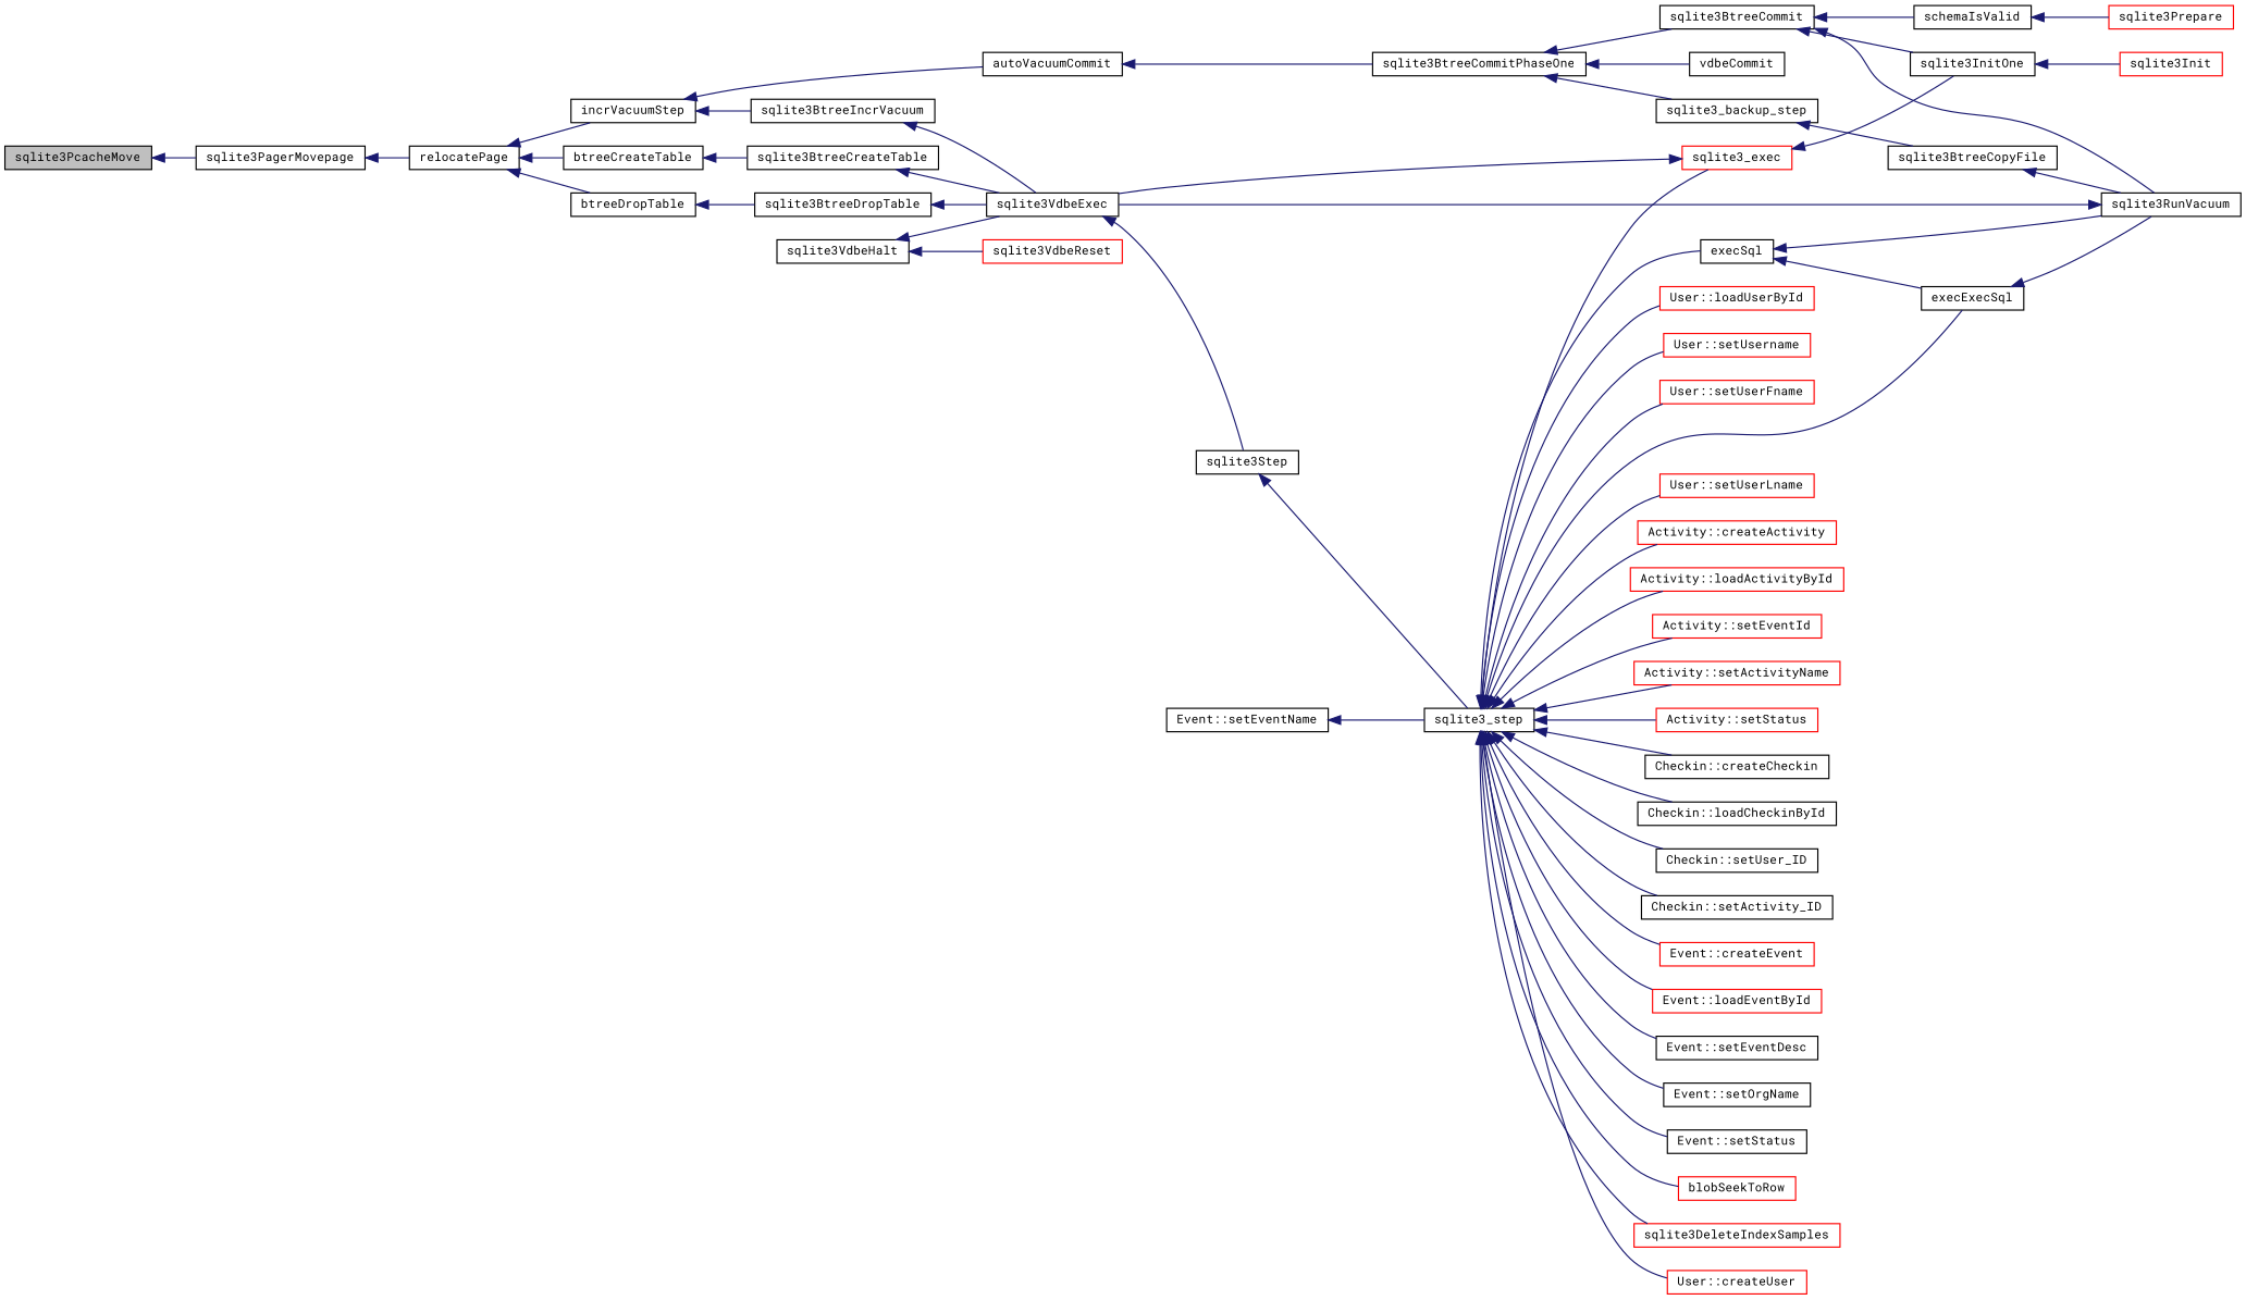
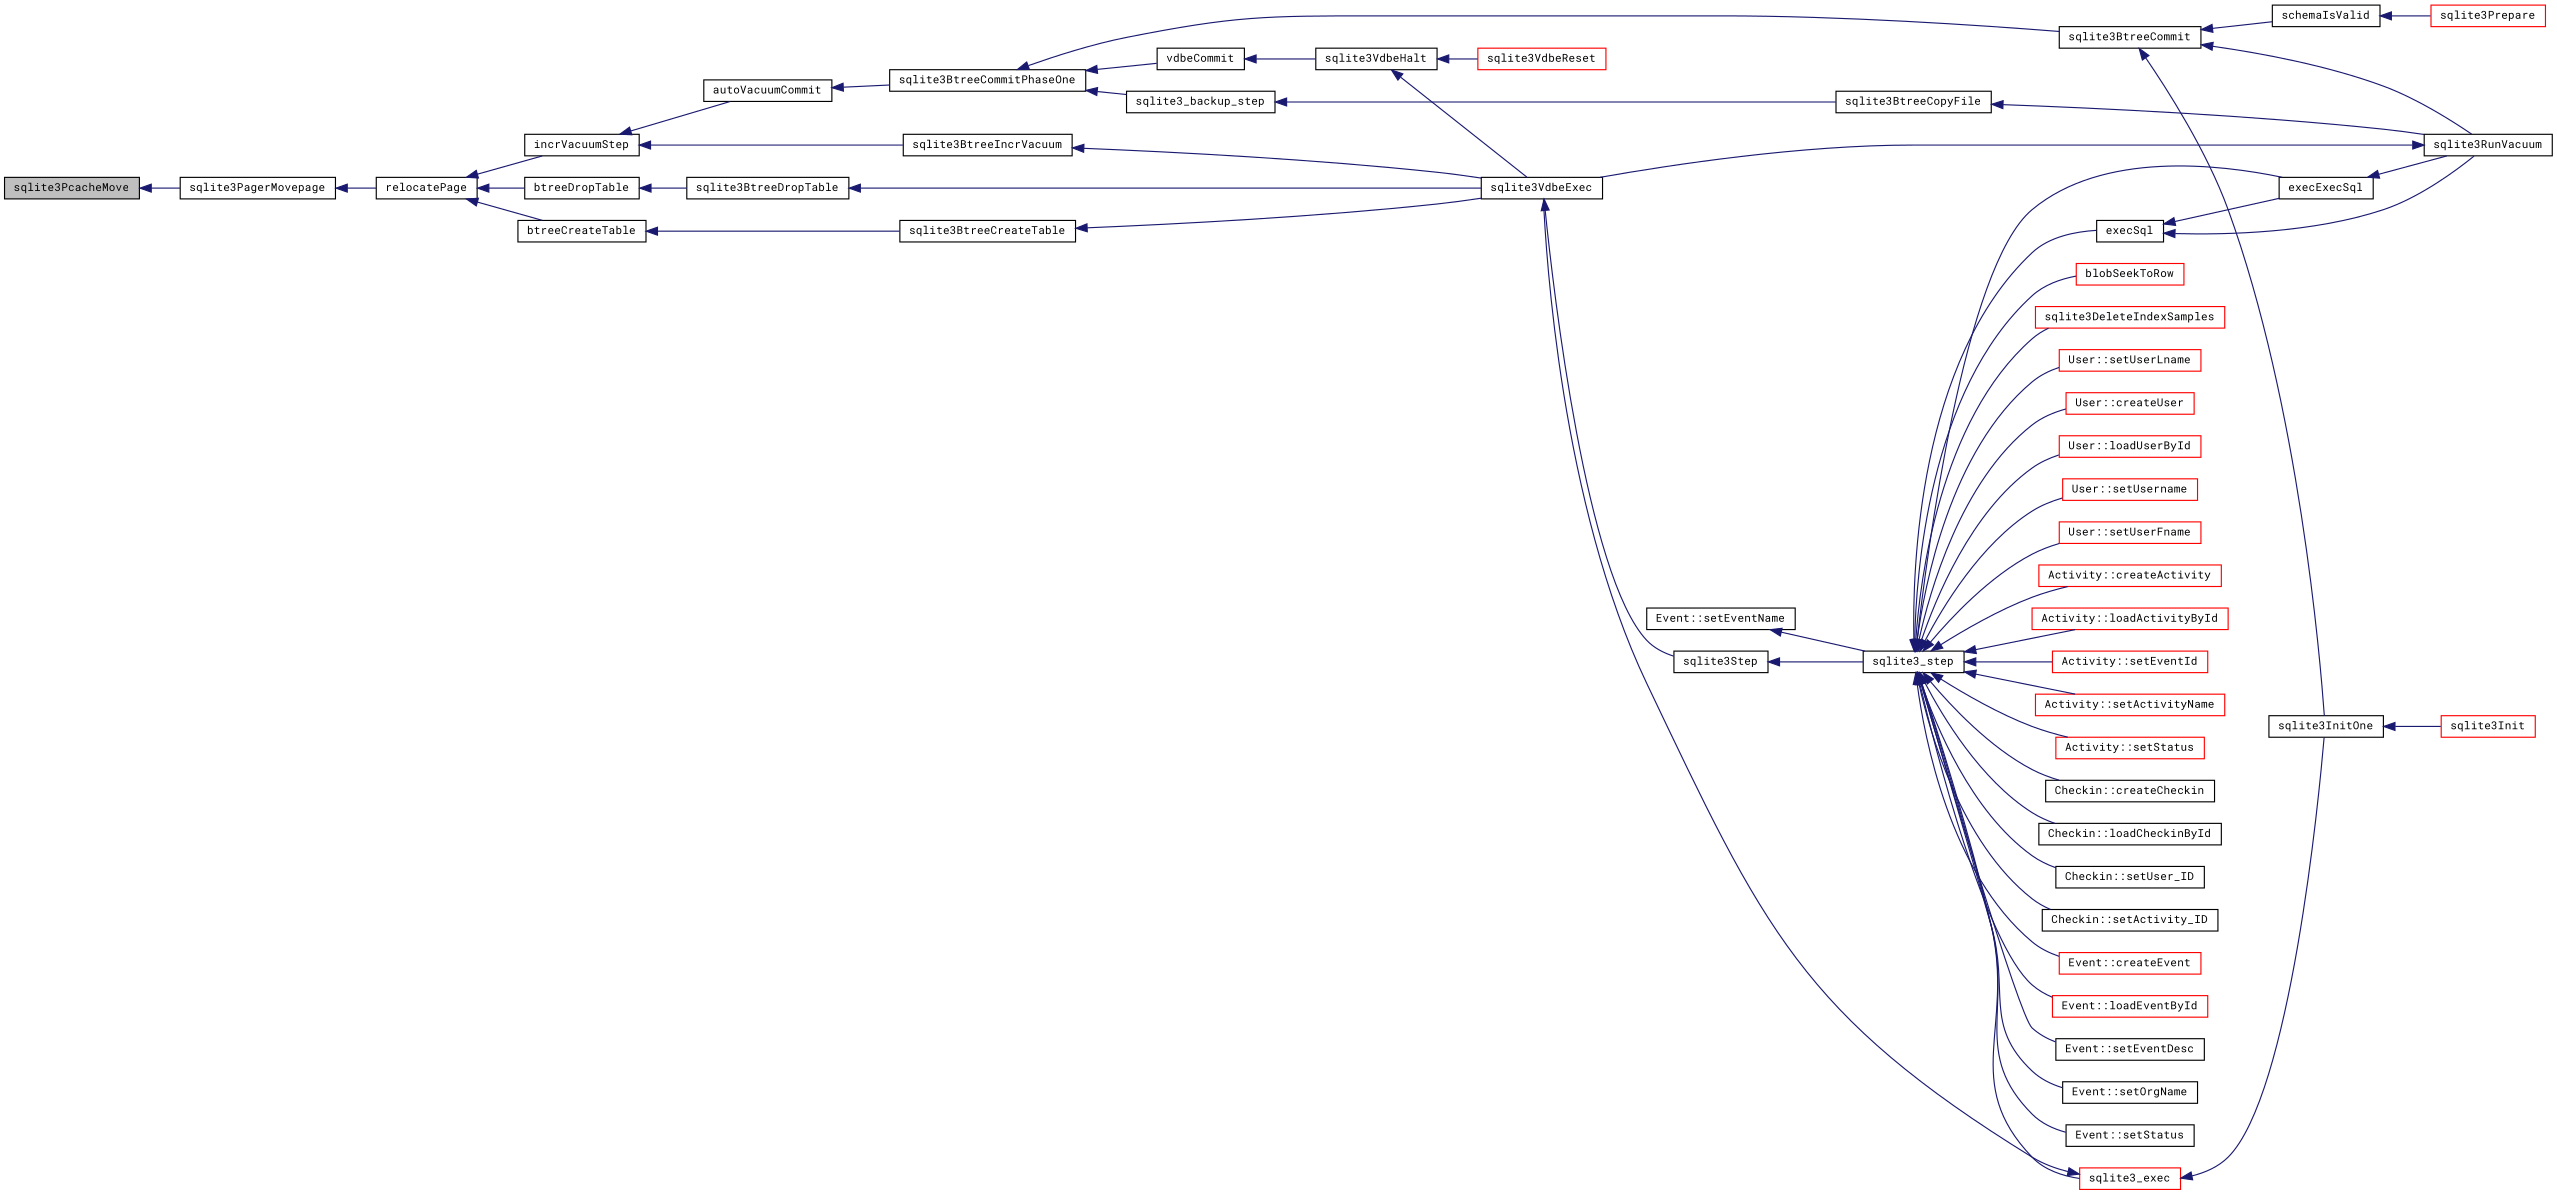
  digraph {
    fontname="Roboto Mono"
    rankdir=LR
    node [color=black fillcolor=white fontname="Roboto Mono" fontsize=10 shape=record style=filled]
    edge [color=midnightblue dir=back fontname="Roboto Mono" fontsize=10 labelfontname=FreeSans labelfontsize=10 style=solid]
    n1 [fillcolor=grey75 fontcolor=black height=0.2 label=sqlite3PcacheMove width=0.4]
    n2 [height=0.2 label=sqlite3PagerMovepage width=0.4]
    n3 [height=0.2 label=relocatePage width=0.4]
    n4 [height=0.2 label=incrVacuumStep width=0.4]
    n5 [height=0.2 label=btreeCreateTable width=0.4]
    n6 [height=0.2 label=btreeDropTable width=0.4]
    n7 [height=0.2 label=sqlite3BtreeIncrVacuum width=0.4]
    n8 [height=0.2 label=autoVacuumCommit width=0.4]
    n9 [height=0.2 label=sqlite3BtreeCreateTable width=0.4]
    n10 [height=0.2 label=sqlite3BtreeDropTable width=0.4]
    n11 [height=0.2 label=sqlite3VdbeExec width=0.4]
    n12 [height=0.2 label=sqlite3BtreeCommitPhaseOne width=0.4]
    n13 [height=0.2 label=sqlite3Step width=0.4]
    n14 [height=0.2 label=sqlite3_step width=0.4]
    n15 [color=red height=0.2 label="Activity::createActivity" width=0.4]
    n16 [color=red height=0.2 label="Activity::loadActivityById" width=0.4]
    n17 [color=red height=0.2 label="Activity::setEventId" width=0.4]
    n18 [color=red height=0.2 label="Activity::setActivityName" width=0.4]
    n19 [color=red height=0.2 label="Activity::setStatus" width=0.4]
    n20 [height=0.2 label="Checkin::createCheckin" width=0.4]
    n21 [height=0.2 label="Checkin::loadCheckinById" width=0.4]
    n22 [height=0.2 label="Checkin::setUser_ID" width=0.4]
    n23 [height=0.2 label="Checkin::setActivity_ID" width=0.4]
    n24 [color=red height=0.2 label="Event::createEvent" width=0.4]
    n25 [color=red height=0.2 label="Event::loadEventById" width=0.4]
    n26 [height=0.2 label="Event::setEventDesc" width=0.4]
    n27 [height=0.2 label="Event::setOrgName" width=0.4]
    n28 [height=0.2 label="Event::setStatus" width=0.4]
    n29 [color=red height=0.2 label=blobSeekToRow width=0.4]
    n30 [color=red height=0.2 label=sqlite3DeleteIndexSamples width=0.4]
    n31 [color=red height=0.2 label=sqlite3_exec width=0.4]
    n32 [height=0.2 label=execSql width=0.4]
    n33 [height=0.2 label=execExecSql width=0.4]
    n34 [color=red height=0.2 label="User::createUser" width=0.4]
    n35 [color=red height=0.2 label="User::loadUserById" width=0.4]
    n36 [color=red height=0.2 label="User::setUsername" width=0.4]
    n37 [color=red height=0.2 label="User::setUserFname" width=0.4]
    n38 [color=red height=0.2 label="User::setUserLname" width=0.4]
    n39 [height=0.2 label="Event::setEventName" width=0.4]
    n40 [height=0.2 label=sqlite3InitOne width=0.4]
    n41 [height=0.2 label=sqlite3RunVacuum width=0.4]
    n42 [color=red height=0.2 label=sqlite3Init width=0.4]
    n43 [height=0.2 label=sqlite3BtreeCommit width=0.4]
    n44 [height=0.2 label=sqlite3_backup_step width=0.4]
    n45 [height=0.2 label=vdbeCommit width=0.4]
    n46 [height=0.2 label=schemaIsValid width=0.4]
    n47 [height=0.2 label=sqlite3BtreeCopyFile width=0.4]
    n48 [height=0.2 label=sqlite3VdbeHalt width=0.4]
    n49 [color=red height=0.2 label=sqlite3Prepare width=0.4]
    n50 [color=red height=0.2 label=sqlite3VdbeReset width=0.4]
    n1 -> n2
    n2 -> n3
    n3 -> n4
    n3 -> n5
    n3 -> n6
    n4 -> n7
    n4 -> n8
    n5 -> n9
    n6 -> n10
    n7 -> n11
    n8 -> n12
    n9 -> n11
    n10 -> n11
    n11 -> n13
    n12 -> n43
    n12 -> n44
    n12 -> n45
    n13 -> n14
    n14 -> n15
    n14 -> n16
    n14 -> n17
    n14 -> n18
    n14 -> n19
    n14 -> n20
    n14 -> n21
    n14 -> n22
    n14 -> n23
    n14 -> n24
    n14 -> n25
    n14 -> n26
    n14 -> n27
    n14 -> n28
    n14 -> n29
    n14 -> n30
    n14 -> n31
    n14 -> n32
    n14 -> n33
    n14 -> n34
    n14 -> n35
    n14 -> n36
    n14 -> n37
    n14 -> n38
    n31 -> n11
    n31 -> n40
    n32 -> n33
    n32 -> n41
    n33 -> n41
    n39 -> n14
    n40 -> n42
    n41 -> n11
    n43 -> n40
    n43 -> n41
    n43 -> n46
    n44 -> n47
+   n45 -> n48
    n46 -> n49
    n47 -> n41
    n48 -> n11
    n48 -> n50
  }
